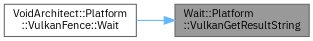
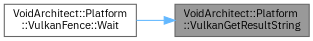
  digraph {
    rankdir=RL
    fontname="IBM Plex Sans"
    node [fontname="IBM Plex Sans" fontsize=10 shape=box style=filled]
-   n1 [color=gray40 fillcolor=grey60 fontcolor=black height=0.2 label="Wait::Platform\l::VulkanGetResultString" width=0.4]
+   n1 [color=gray40 fillcolor=grey60 fontcolor=black height=0.2 label="VoidArchitect::Platform\l::VulkanGetResultString" width=0.4]
    n2 [color=grey40 fillcolor=white height=0.2 label="VoidArchitect::Platform\l::VulkanFence::Wait" width=0.4]
    n1 -> n2 [color=steelblue1 dir=back fontname="IBM Plex Sans" fontsize=10 labelfontname=Helvetica labelfontsize=10 style=solid]
  }
